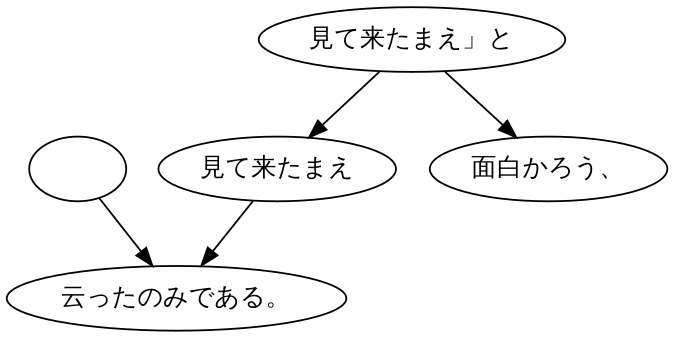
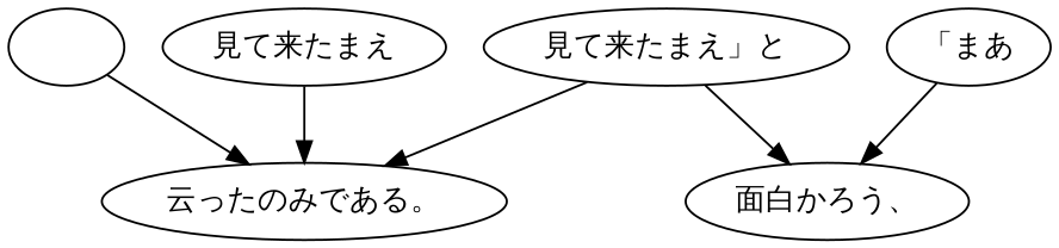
  digraph {
    n1 [label="　"]
    n2 [label="云ったのみである。"]
    n3 [label="見て来たまえ"]
+   n4 [label="「まあ"]
    n5 [label="面白かろう、"]
    n6 [label="見て来たまえ」と"]
    n1 -> n2
    n3 -> n2
-   n6 -> n3
+   n4 -> n5
+   n6 -> n2
    n6 -> n5
  }
